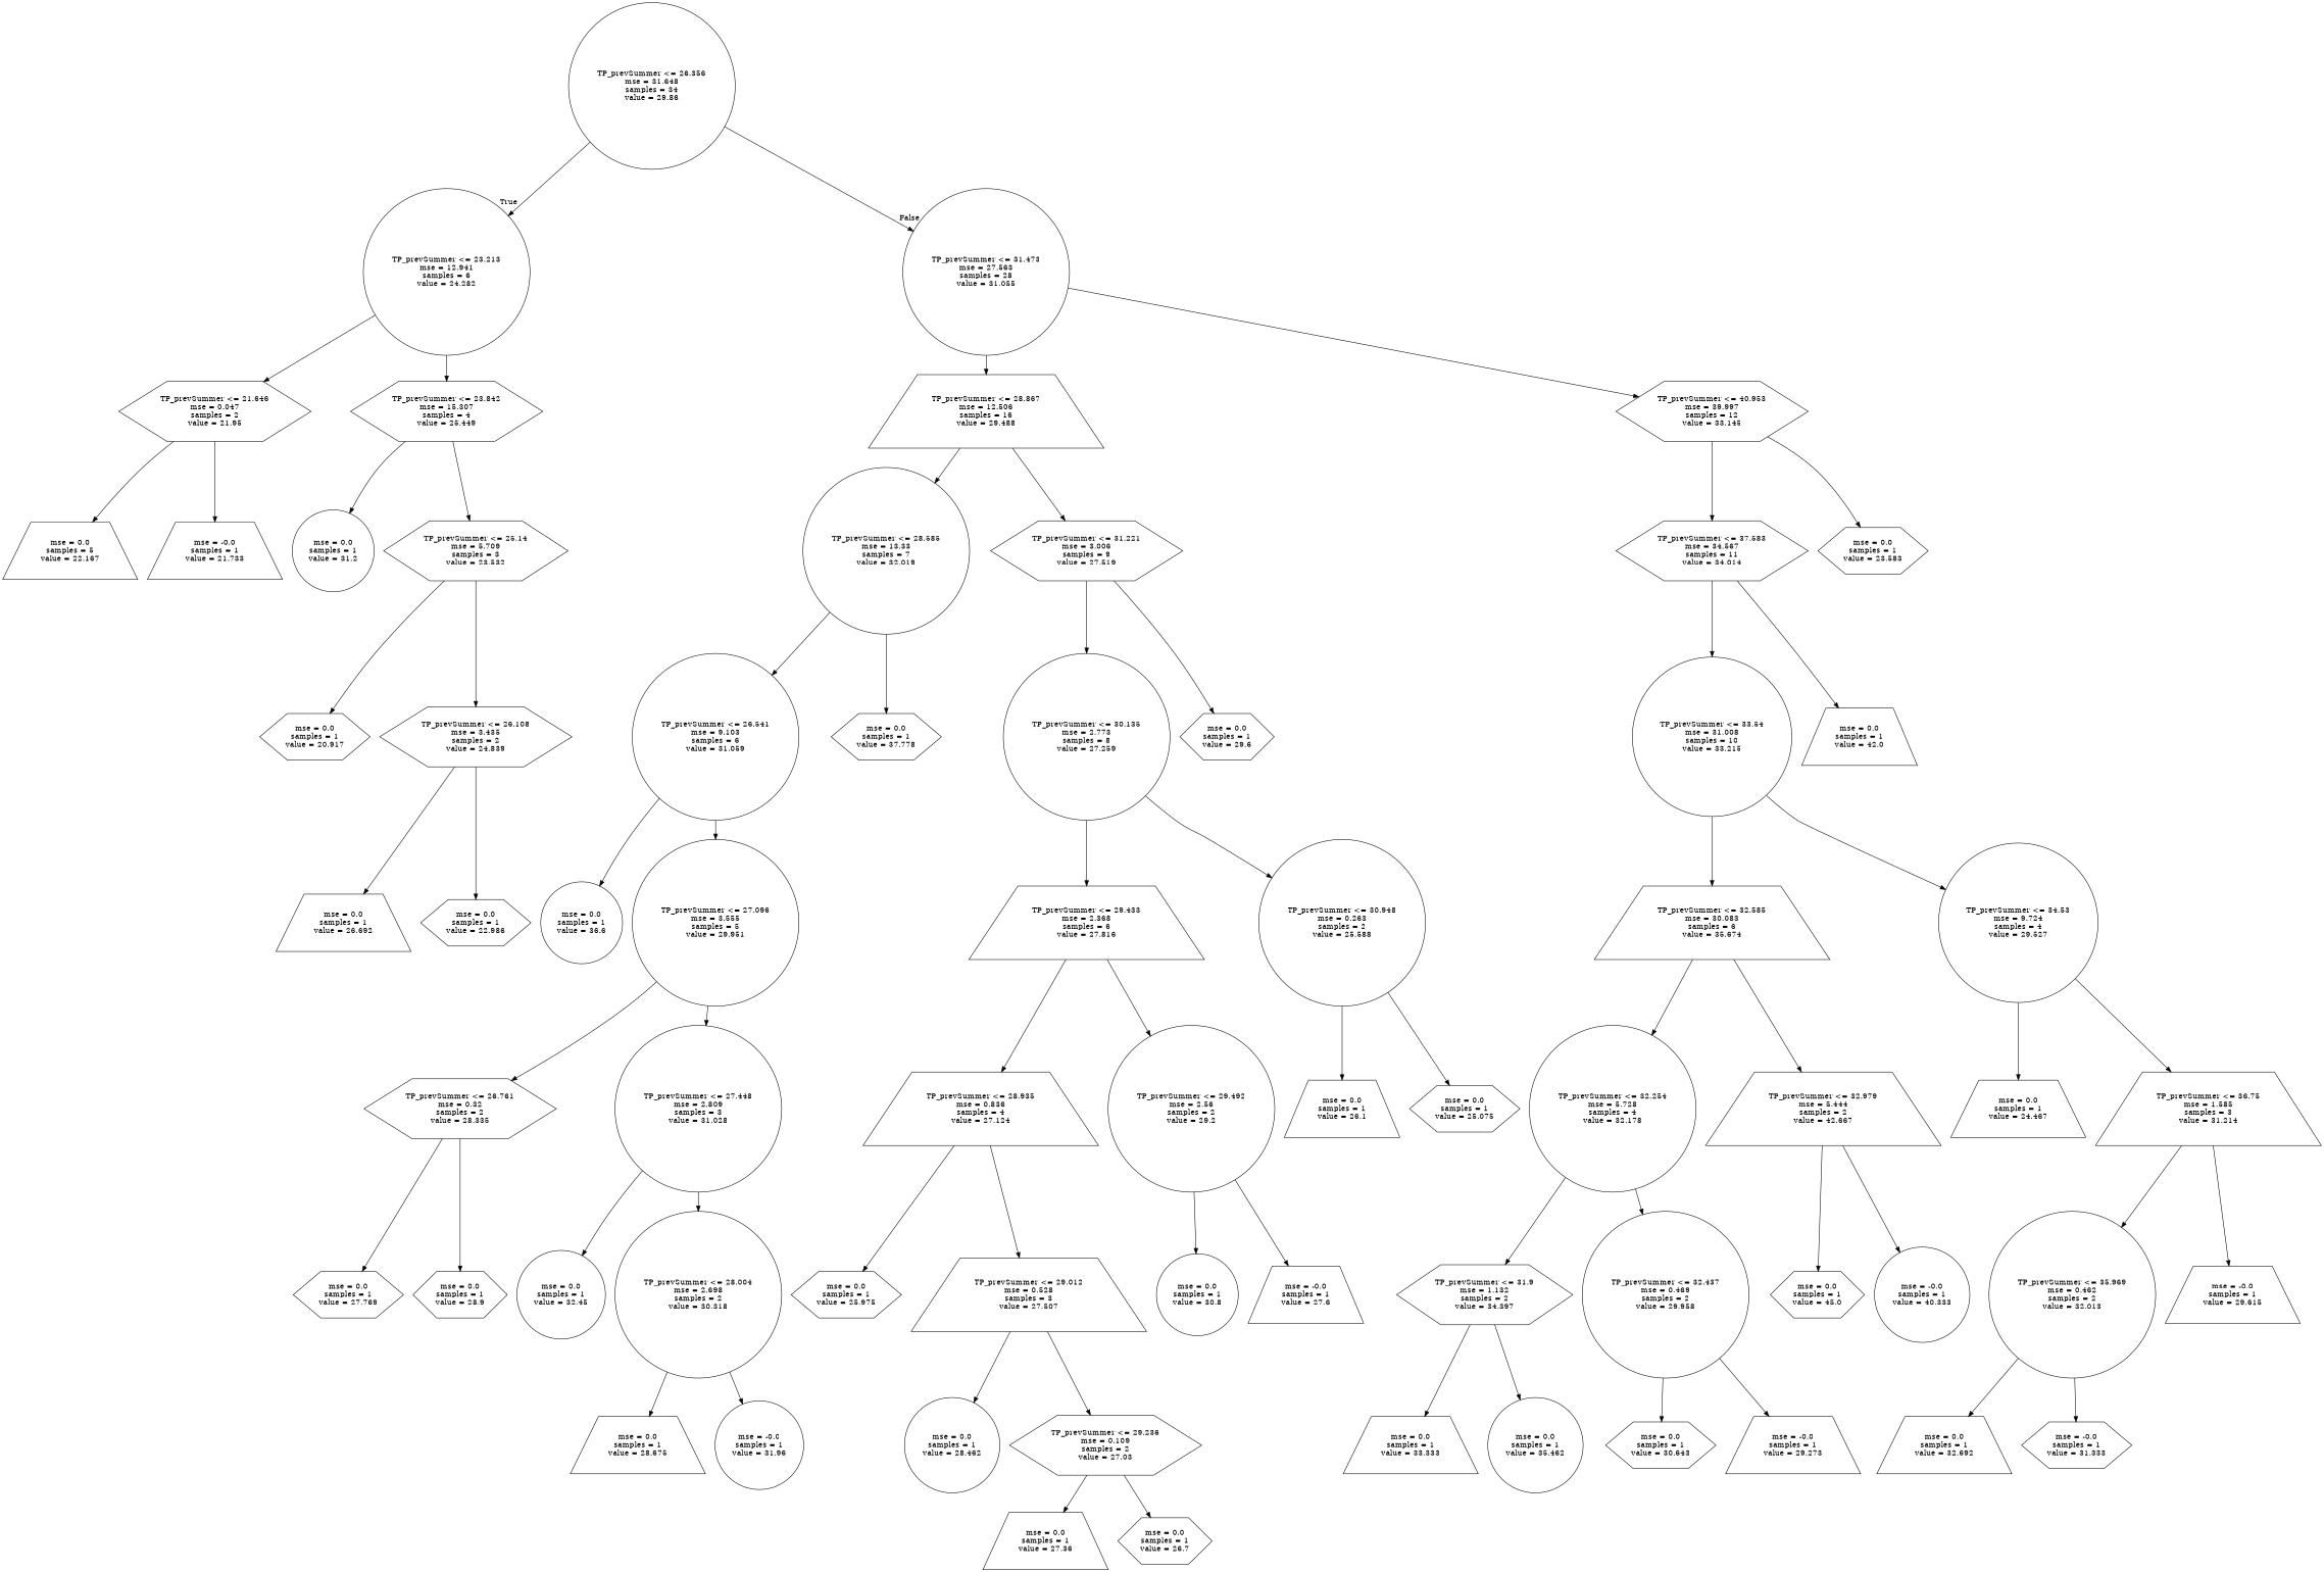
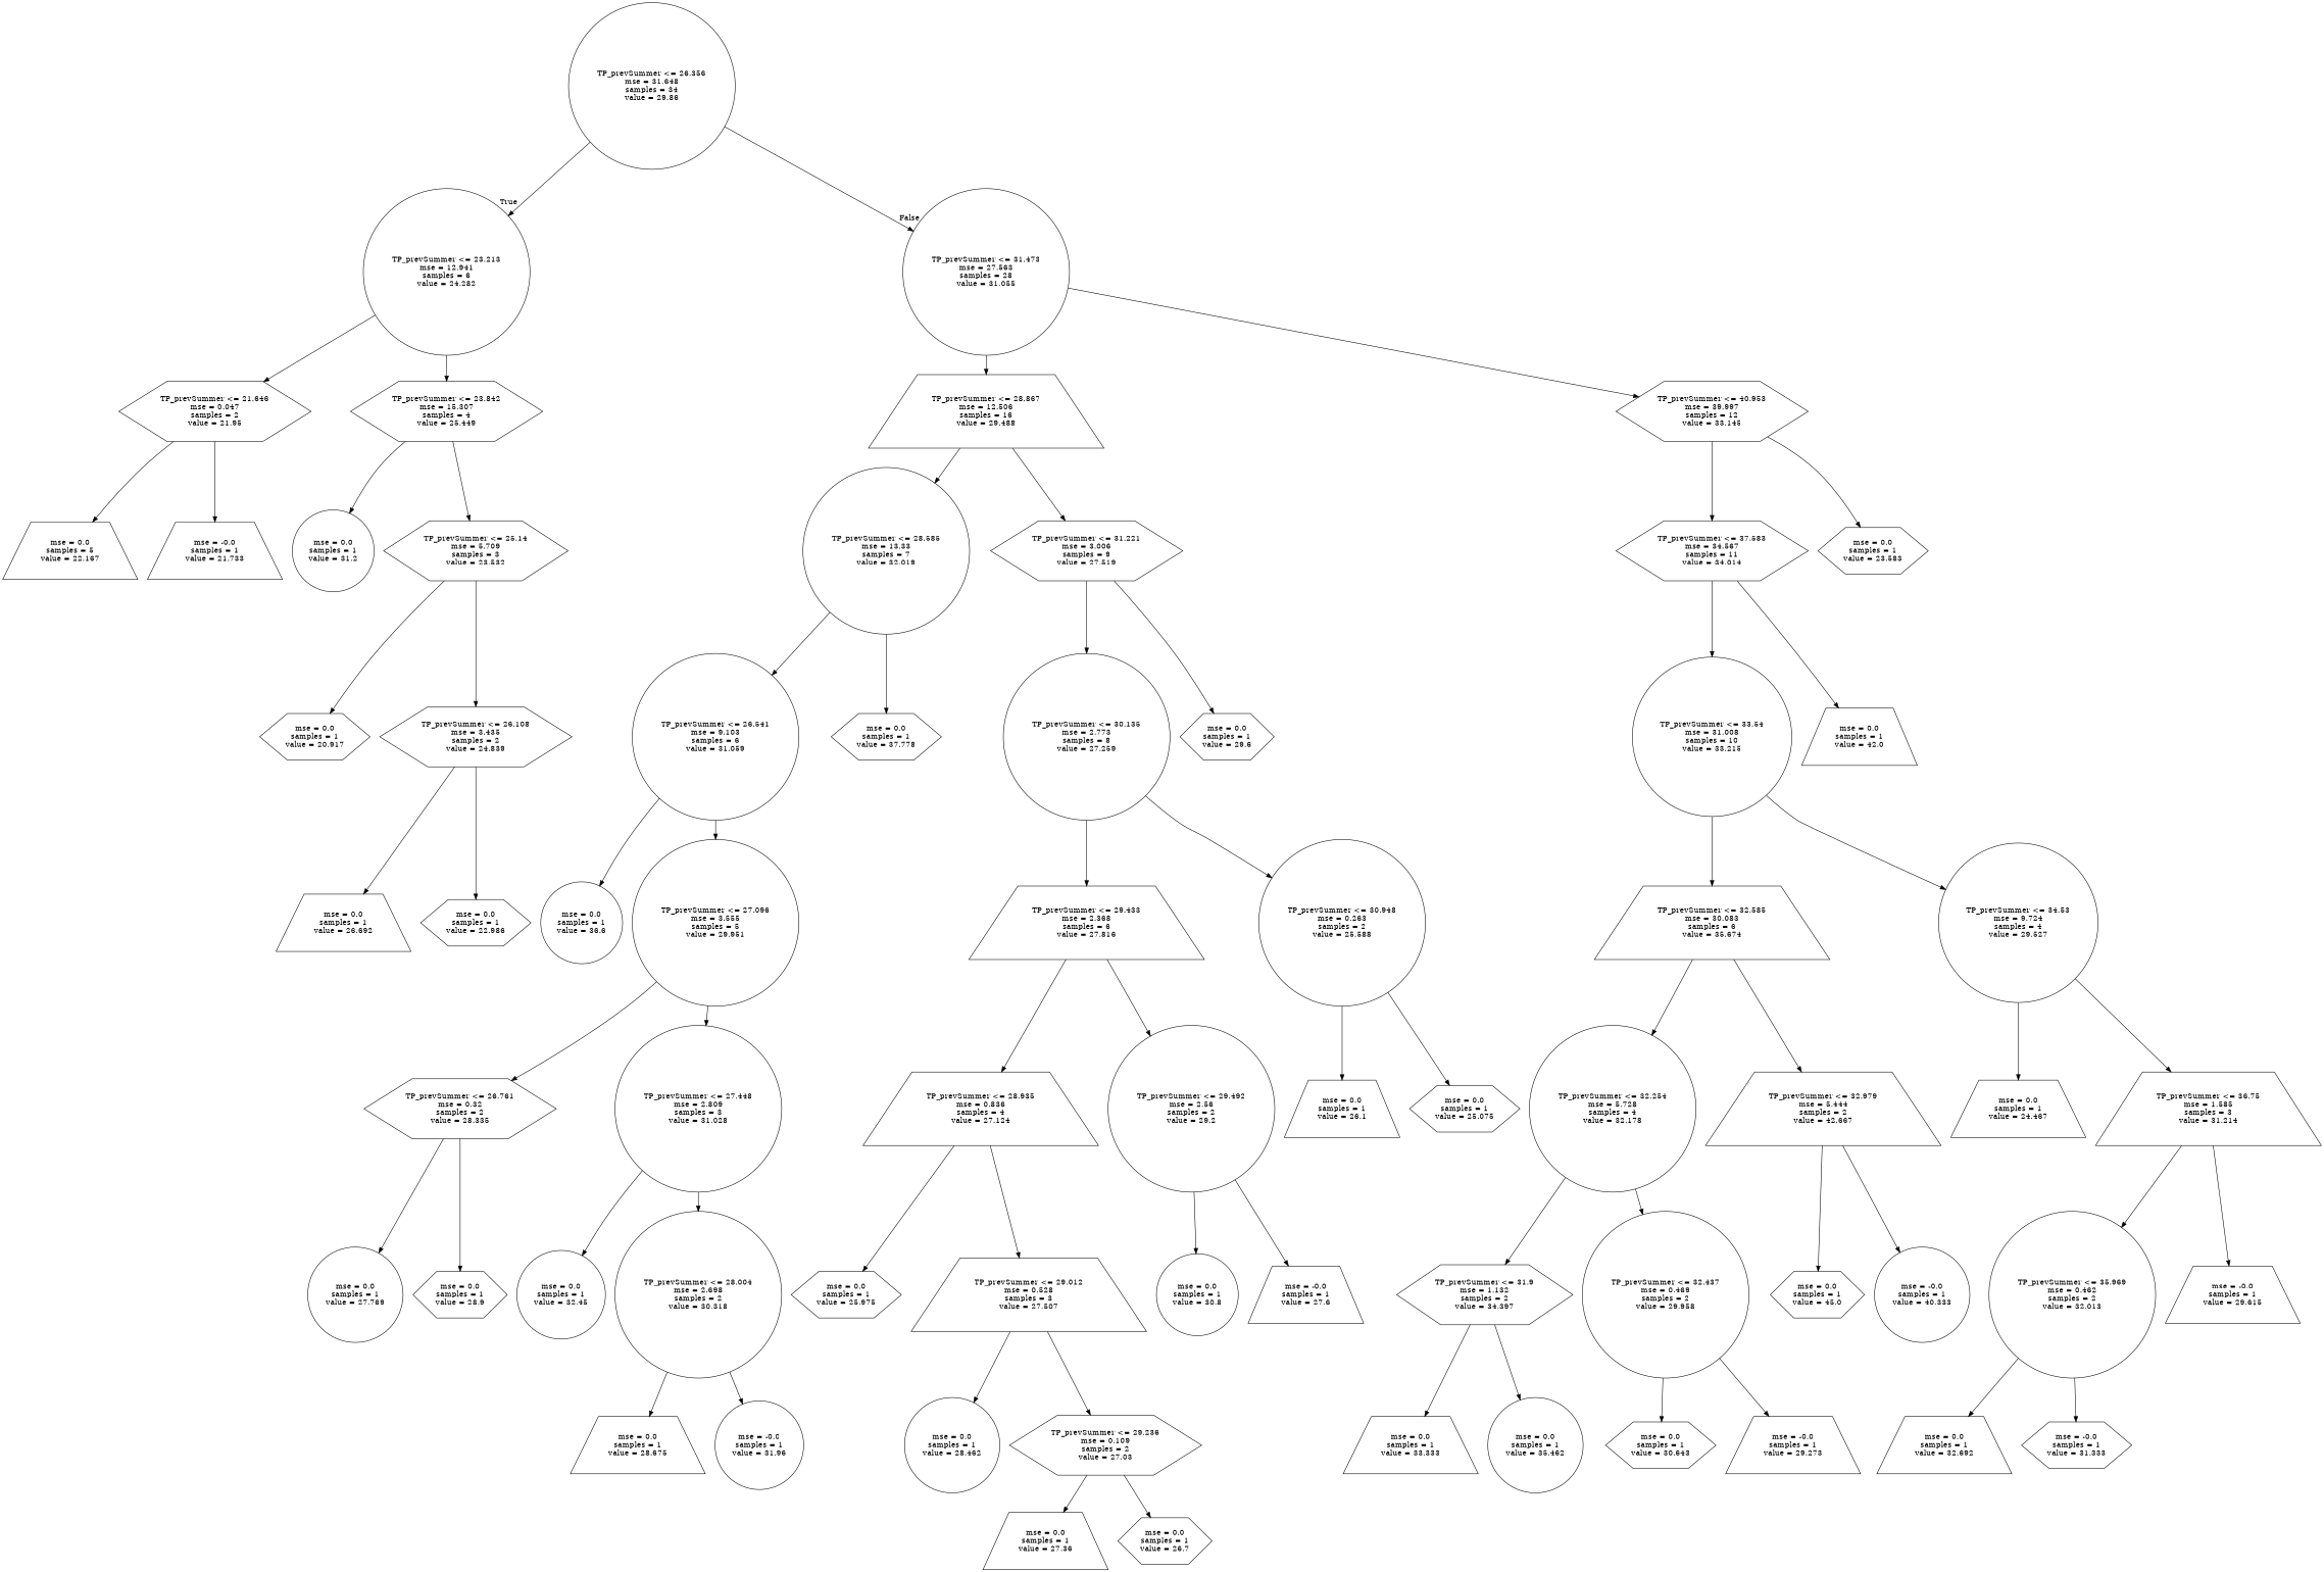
  digraph {
    node [shape=circle]
    n1 [label="TP_prevSummer <= 26.356\nmse = 31.648\nsamples = 34\nvalue = 29.86"]
    n2 [label="TP_prevSummer <= 23.213\nmse = 12.941\nsamples = 6\nvalue = 24.282"]
    n3 [label="TP_prevSummer <= 31.473\nmse = 27.563\nsamples = 28\nvalue = 31.055"]
    n4 [label="TP_prevSummer <= 21.646\nmse = 0.047\nsamples = 2\nvalue = 21.95" shape=hexagon]
    n5 [label="TP_prevSummer <= 23.842\nmse = 15.307\nsamples = 4\nvalue = 25.449" shape=hexagon]
    n6 [label="TP_prevSummer <= 28.867\nmse = 12.506\nsamples = 16\nvalue = 29.488" shape=trapezium]
    n7 [label="TP_prevSummer <= 40.953\nmse = 39.997\nsamples = 12\nvalue = 33.145" shape=hexagon]
    n8 [label="mse = 0.0\nsamples = 5\nvalue = 22.167" shape=trapezium]
    n9 [label="mse = -0.0\nsamples = 1\nvalue = 21.733" shape=trapezium]
    n10 [label="mse = 0.0\nsamples = 1\nvalue = 31.2"]
    n11 [label="TP_prevSummer <= 25.14\nmse = 5.709\nsamples = 3\nvalue = 23.532" shape=hexagon]
    n12 [label="mse = 0.0\nsamples = 1\nvalue = 20.917" shape=hexagon]
    n13 [label="TP_prevSummer <= 26.108\nmse = 3.435\nsamples = 2\nvalue = 24.839" shape=hexagon]
    n14 [label="mse = 0.0\nsamples = 1\nvalue = 26.692" shape=trapezium]
    n15 [label="mse = 0.0\nsamples = 1\nvalue = 22.986" shape=hexagon]
    n16 [label="TP_prevSummer <= 28.585\nmse = 13.33\nsamples = 7\nvalue = 32.019"]
    n17 [label="TP_prevSummer <= 31.221\nmse = 3.006\nsamples = 9\nvalue = 27.519" shape=hexagon]
    n18 [label="TP_prevSummer <= 37.583\nmse = 34.567\nsamples = 11\nvalue = 34.014" shape=hexagon]
    n19 [label="mse = 0.0\nsamples = 1\nvalue = 23.583" shape=hexagon]
    n20 [label="TP_prevSummer <= 26.541\nmse = 9.103\nsamples = 6\nvalue = 31.059"]
    n21 [label="mse = 0.0\nsamples = 1\nvalue = 37.778" shape=hexagon]
    n22 [label="TP_prevSummer <= 30.135\nmse = 2.773\nsamples = 8\nvalue = 27.259"]
    n23 [label="mse = 0.0\nsamples = 1\nvalue = 29.6" shape=hexagon]
    n24 [label="mse = 0.0\nsamples = 1\nvalue = 36.6"]
    n25 [label="TP_prevSummer <= 27.096\nmse = 3.555\nsamples = 5\nvalue = 29.951"]
    n26 [label="TP_prevSummer <= 26.761\nmse = 0.32\nsamples = 2\nvalue = 28.335" shape=hexagon]
    n27 [label="TP_prevSummer <= 27.448\nmse = 2.809\nsamples = 3\nvalue = 31.028"]
-   n28 [label="mse = 0.0\nsamples = 1\nvalue = 27.769" shape=hexagon]
+   n28 [label="mse = 0.0\nsamples = 1\nvalue = 27.769"]
    n29 [label="mse = 0.0\nsamples = 1\nvalue = 28.9" shape=hexagon]
    n30 [label="mse = 0.0\nsamples = 1\nvalue = 32.45"]
    n31 [label="TP_prevSummer <= 28.004\nmse = 2.698\nsamples = 2\nvalue = 30.318"]
    n32 [label="mse = 0.0\nsamples = 1\nvalue = 28.675" shape=trapezium]
    n33 [label="mse = -0.0\nsamples = 1\nvalue = 31.96"]
    n34 [label="TP_prevSummer <= 29.433\nmse = 2.368\nsamples = 6\nvalue = 27.816" shape=trapezium]
    n35 [label="TP_prevSummer <= 30.948\nmse = 0.263\nsamples = 2\nvalue = 25.588"]
    n36 [label="TP_prevSummer <= 28.935\nmse = 0.836\nsamples = 4\nvalue = 27.124" shape=trapezium]
    n37 [label="TP_prevSummer <= 29.492\nmse = 2.56\nsamples = 2\nvalue = 29.2"]
    n38 [label="mse = 0.0\nsamples = 1\nvalue = 26.1" shape=trapezium]
    n39 [label="mse = 0.0\nsamples = 1\nvalue = 25.075" shape=hexagon]
    n40 [label="mse = 0.0\nsamples = 1\nvalue = 25.975" shape=hexagon]
    n41 [label="TP_prevSummer <= 29.012\nmse = 0.528\nsamples = 3\nvalue = 27.507" shape=trapezium]
    n42 [label="mse = 0.0\nsamples = 1\nvalue = 30.8"]
    n43 [label="mse = -0.0\nsamples = 1\nvalue = 27.6" shape=trapezium]
    n44 [label="mse = 0.0\nsamples = 1\nvalue = 28.462"]
    n45 [label="TP_prevSummer <= 29.236\nmse = 0.109\nsamples = 2\nvalue = 27.03" shape=hexagon]
    n46 [label="mse = 0.0\nsamples = 1\nvalue = 27.36" shape=trapezium]
    n47 [label="mse = 0.0\nsamples = 1\nvalue = 26.7" shape=hexagon]
    n48 [label="TP_prevSummer <= 33.54\nmse = 31.008\nsamples = 10\nvalue = 33.215"]
    n49 [label="mse = 0.0\nsamples = 1\nvalue = 42.0" shape=trapezium]
    n50 [label="TP_prevSummer <= 32.585\nmse = 30.083\nsamples = 6\nvalue = 35.674" shape=trapezium]
    n51 [label="TP_prevSummer <= 34.53\nmse = 9.724\nsamples = 4\nvalue = 29.527"]
    n52 [label="TP_prevSummer <= 32.254\nmse = 5.728\nsamples = 4\nvalue = 32.178"]
    n53 [label="TP_prevSummer <= 32.979\nmse = 5.444\nsamples = 2\nvalue = 42.667" shape=trapezium]
    n54 [label="mse = 0.0\nsamples = 1\nvalue = 24.467" shape=trapezium]
    n55 [label="TP_prevSummer <= 36.75\nmse = 1.585\nsamples = 3\nvalue = 31.214" shape=trapezium]
    n56 [label="TP_prevSummer <= 31.9\nmse = 1.132\nsamples = 2\nvalue = 34.397" shape=hexagon]
    n57 [label="TP_prevSummer <= 32.437\nmse = 0.469\nsamples = 2\nvalue = 29.958"]
    n58 [label="mse = 0.0\nsamples = 1\nvalue = 45.0" shape=hexagon]
    n59 [label="mse = -0.0\nsamples = 1\nvalue = 40.333"]
    n60 [label="mse = 0.0\nsamples = 1\nvalue = 33.333" shape=trapezium]
    n61 [label="mse = 0.0\nsamples = 1\nvalue = 35.462"]
    n62 [label="mse = 0.0\nsamples = 1\nvalue = 30.643" shape=hexagon]
    n63 [label="mse = -0.0\nsamples = 1\nvalue = 29.273" shape=trapezium]
    n64 [label="TP_prevSummer <= 35.969\nmse = 0.462\nsamples = 2\nvalue = 32.013"]
    n65 [label="mse = -0.0\nsamples = 1\nvalue = 29.615" shape=trapezium]
    n66 [label="mse = 0.0\nsamples = 1\nvalue = 32.692" shape=trapezium]
    n67 [label="mse = -0.0\nsamples = 1\nvalue = 31.333" shape=hexagon]
    n1 -> n2 [headlabel=True labelangle=45 labeldistance=2.5]
    n1 -> n3 [headlabel=False labelangle=-45 labeldistance=2.5]
    n2 -> n4
    n2 -> n5
    n3 -> n6
    n3 -> n7
    n4 -> n8
    n4 -> n9
    n5 -> n10
    n5 -> n11
    n6 -> n16
    n6 -> n17
    n7 -> n18
    n7 -> n19
    n11 -> n12
    n11 -> n13
    n13 -> n14
    n13 -> n15
    n16 -> n20
    n16 -> n21
    n17 -> n22
    n17 -> n23
    n18 -> n48
    n18 -> n49
    n20 -> n24
    n20 -> n25
    n22 -> n34
    n22 -> n35
    n25 -> n26
    n25 -> n27
    n26 -> n28
    n26 -> n29
    n27 -> n30
    n27 -> n31
    n31 -> n32
    n31 -> n33
    n34 -> n36
    n34 -> n37
    n35 -> n38
    n35 -> n39
    n36 -> n40
    n36 -> n41
    n37 -> n42
    n37 -> n43
    n41 -> n44
    n41 -> n45
    n45 -> n46
    n45 -> n47
    n48 -> n50
    n48 -> n51
    n50 -> n52
    n50 -> n53
    n51 -> n54
    n51 -> n55
    n52 -> n56
    n52 -> n57
    n53 -> n58
    n53 -> n59
    n55 -> n64
    n55 -> n65
    n56 -> n60
    n56 -> n61
    n57 -> n62
    n57 -> n63
    n64 -> n66
    n64 -> n67
  }
